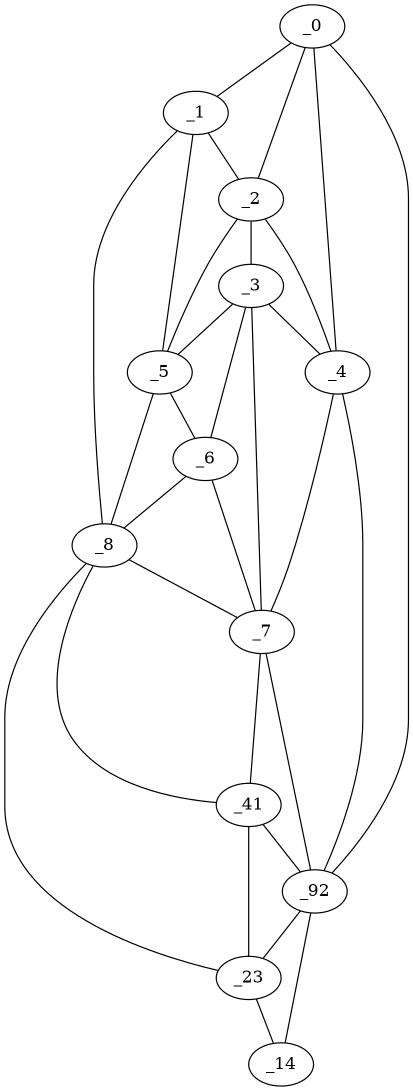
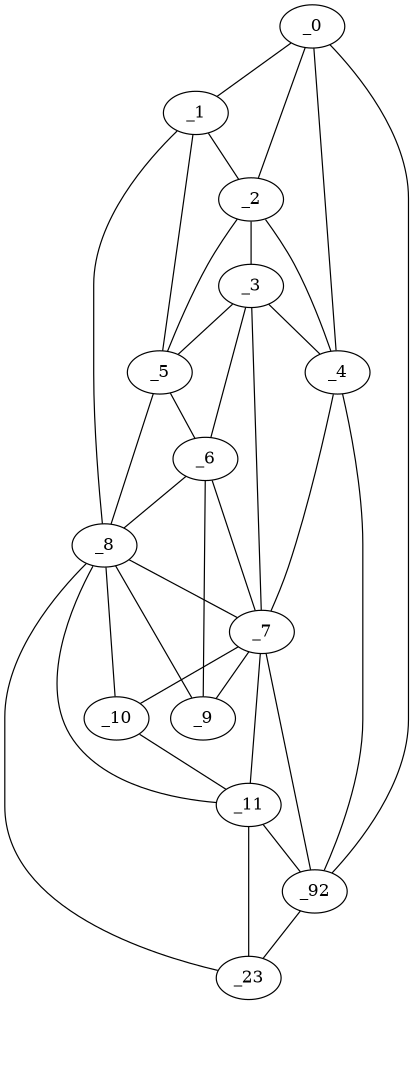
  graph {
    node [x=57 y=41]
    edge [valence=2]
    _0 [x=19 y=60]
    _1 [x=26 y=51]
    _2 [x=40 y=50]
    _4 [y=60]
    n5 [label=_92 x=103 y=87]
    _5 [x=60]
    _8 [x=81 y=34]
    _3 [y=54]
    _7 [x=74 y=64]
    n10 [label=_23 x=105 y=42]
-   _14 [x=124]
    _6 [x=73 y=39]
-   _11 [x=99 y=43 label=_41]
+   _9 [x=85]
+   _10 [x=92 y=43]
+   _11 [x=99 y=43]
    _0 -- _1 [valence=1]
    _0 -- _2
    _0 -- _4 [valence=1]
    _0 -- n5 [valence=1]
    _1 -- _2 [valence=1]
    _1 -- _5
    _1 -- _8 [valence=1]
    _2 -- _4
    _2 -- _5
    _2 -- _3
    _4 -- n5
    _4 -- _7
    n5 -- n10 [valence=1]
-   n5 -- _14 [valence=1]
    _5 -- _8 [valence=1]
    _5 -- _6 [valence=1]
    _8 -- _7 [valence=1]
    _8 -- n10 [valence=1]
+   _8 -- _9
+   _8 -- _10
    _8 -- _11
    _3 -- _4
    _3 -- _5 [valence=1]
    _3 -- _7
    _3 -- _6
    _7 -- n5
+   _7 -- _9
+   _7 -- _10 [valence=1]
    _7 -- _11
-   n10 -- _14
    _6 -- _8
    _6 -- _7
+   _6 -- _9
+   _10 -- _11 [valence=1]
    _11 -- n5
    _11 -- n10
  }
